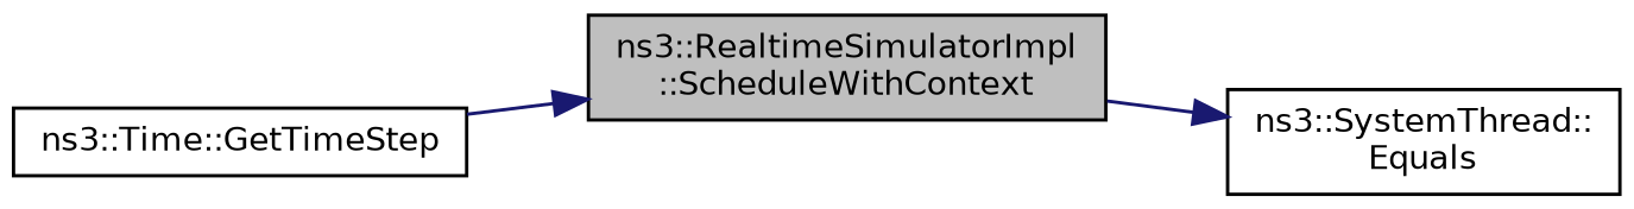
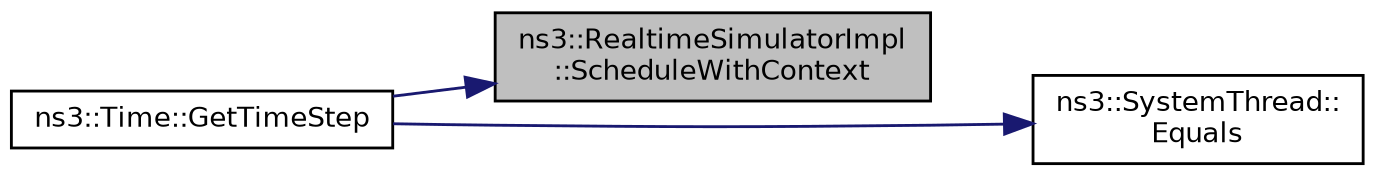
  digraph {
    rankdir=LR
    node [color=black fillcolor=white fontname=Helvetica fontsize=10 shape=record style=filled]
    edge [color=midnightblue fontname=Helvetica fontsize=10 labelfontname=Helvetica labelfontsize=10 style=solid]
    n1 [fillcolor=grey75 fontcolor=black height=0.2 label="ns3::RealtimeSimulatorImpl\l::ScheduleWithContext" width=0.4]
    n2 [height=0.2 label="ns3::SystemThread::\lEquals" width=0.4]
    n3 [height=0.2 label="ns3::Time::GetTimeStep" width=0.4]
-   n1 -> n2
+   n3 -> n2
    n3 -> n1
  }
